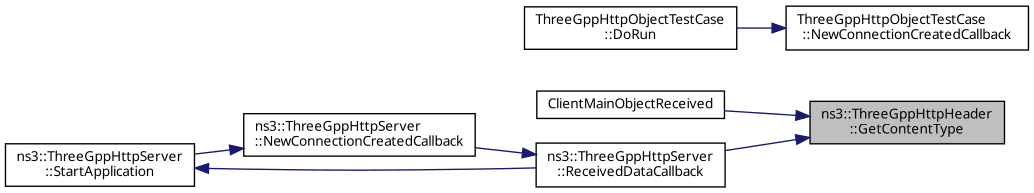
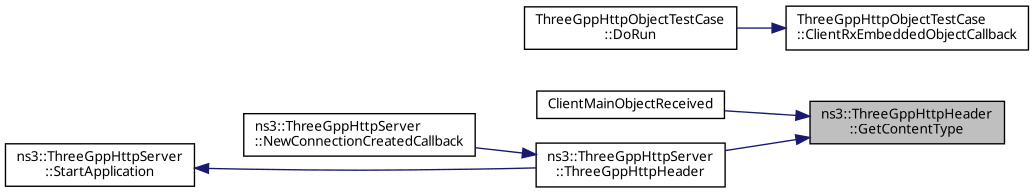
  digraph {
    fontname="Noto Sans"
    rankdir=RL
    node [color=black fillcolor=white fontname="Noto Sans" fontsize=10 shape=record style=filled]
    edge [color=midnightblue dir=back fontname="Noto Sans" fontsize=10 labelfontname=Helvetica labelfontsize=10 style=solid]
    n1 [fillcolor=grey75 fontcolor=black height=0.2 label="ns3::ThreeGppHttpHeader\l::GetContentType" width=0.4]
    n2 [height=0.2 label=ClientMainObjectReceived width=0.4]
-   n3 [height=0.2 label="ns3::ThreeGppHttpServer\l::ReceivedDataCallback" width=0.4]
-   n4 [height=0.2 label="ThreeGppHttpObjectTestCase\l::NewConnectionCreatedCallback" width=0.4]
+   n3 [height=0.2 label="ns3::ThreeGppHttpServer\l::ThreeGppHttpHeader" width=0.4]
+   n4 [height=0.2 label="ThreeGppHttpObjectTestCase\l::ClientRxEmbeddedObjectCallback" width=0.4]
    n5 [height=0.2 label="ThreeGppHttpObjectTestCase\l::DoRun" width=0.4]
    n6 [height=0.2 label="ns3::ThreeGppHttpServer\l::NewConnectionCreatedCallback" width=0.4]
    n7 [height=0.2 label="ns3::ThreeGppHttpServer\l::StartApplication" width=0.4]
    n1 -> n2
    n1 -> n3
    n3 -> n6
    n4 -> n5
-   n6 -> n7
    n7 -> n3
  }
